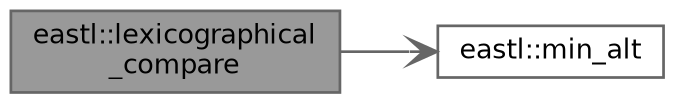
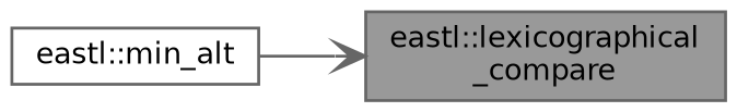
  digraph {
    rankdir=LR
    node [fontname=Helvetica fontsize=10 shape=box style=filled]
    n1 [color=gray40 fillcolor=grey60 fontcolor=black height=0.2 label="eastl::lexicographical\l_compare" width=0.4]
    n2 [color=grey40 fillcolor=white height=0.2 label="eastl::min_alt" width=0.4]
-   n1 -> n2 [color=gray40 fontname=Helvetica fontsize=10 labelfontname=Helvetica labelfontsize=10 style=solid arrowhead=vee]
+   n2 -> n1 [color=gray40 fontname=Helvetica fontsize=10 labelfontname=Helvetica labelfontsize=10 style=solid arrowhead=vee]
  }
